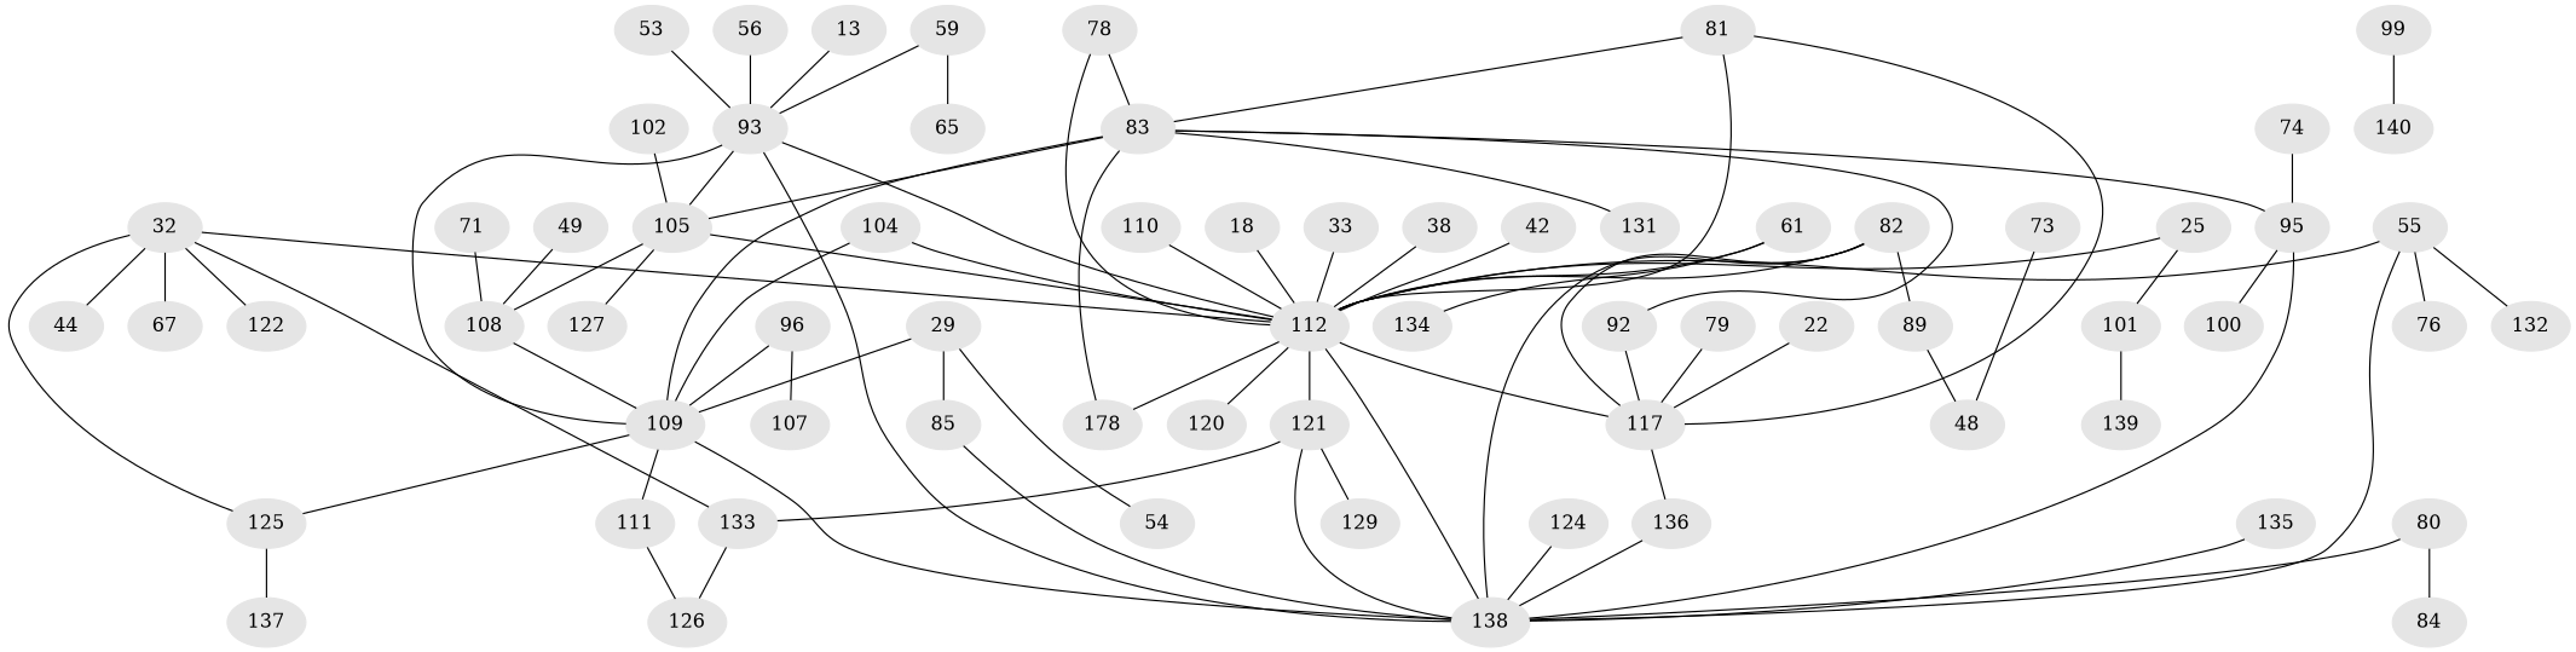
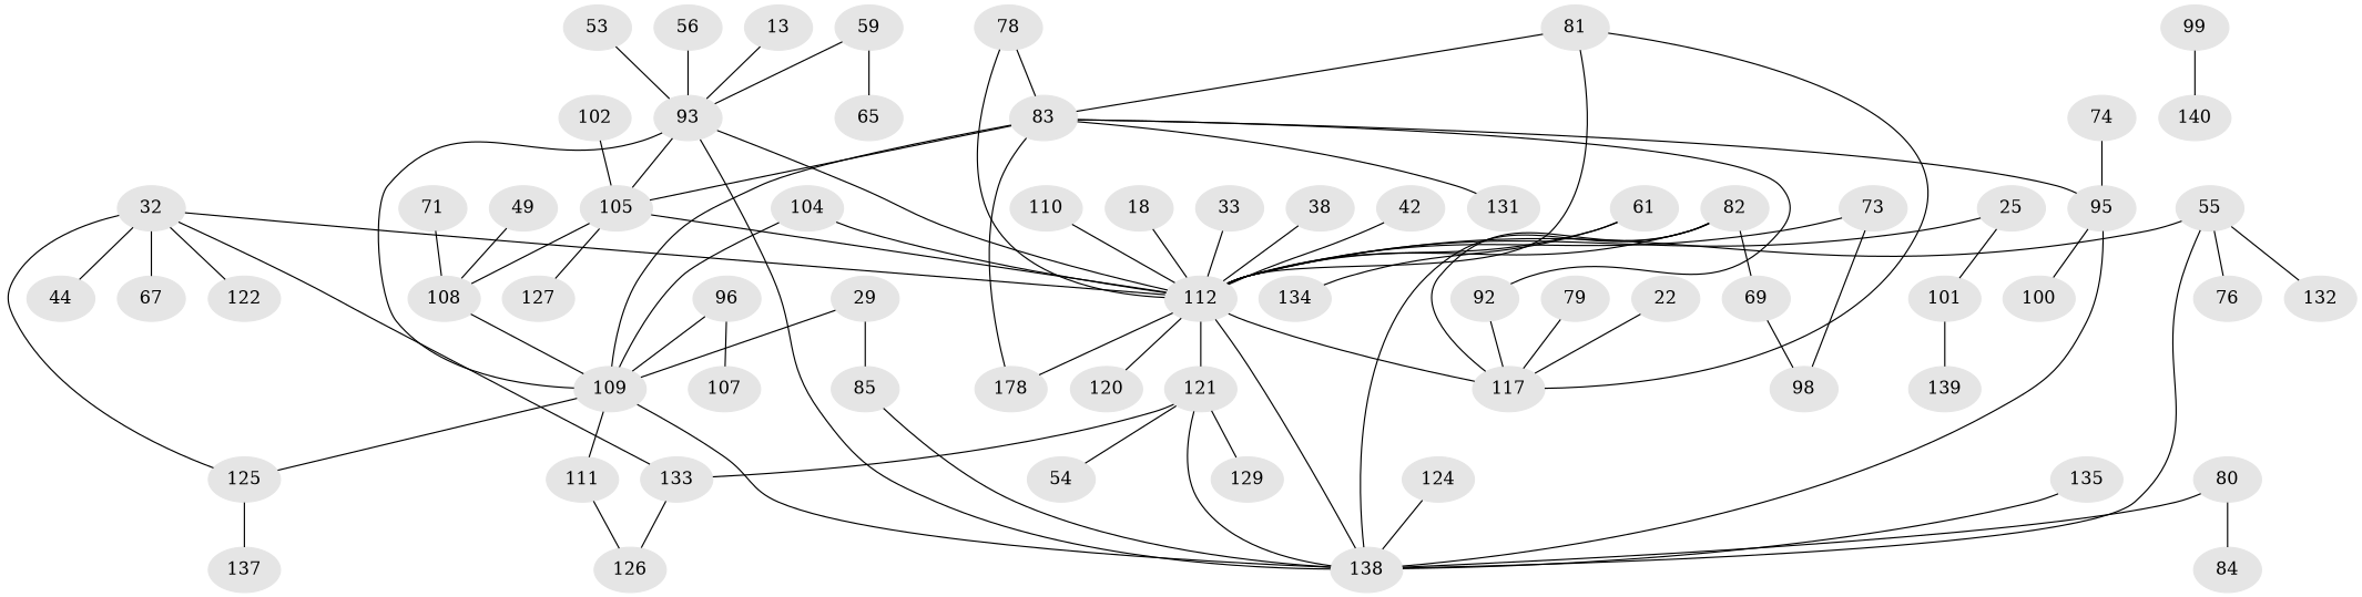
  graph {
    node [color=gray90 style=filled]
    93 [super="+16+4+20"]
    112 [super="+6+8+14+9+40+97"]
    109 [super="+46+68+27+86+12+103"]
    138 [super="+58+69+116+130"]
    105 [super="+11+50+62"]
    13
    117 [super="+23+37"]
    n8 [label=178 super="+119"]
    120
    121 [super="+114"]
    18
-   136 [super="+87"]
    22
    25 [super="+21+19"]
    101 [super="+45"]
    139
    29
    54
    85 [super="+75"]
    125 [super="+115"]
    111
    44 [super="+36"]
    32
    67
    133
    122
    137
    126
    33
    38
    42
    108 [super="+39"]
    49
    53
    55
    76
    132
    56 [super="+48"]
    59
    65
    61
    134
    71
    73 [super="+64"]
-   98 [label=48]
+   98
    95 [super="+91+57+72"]
    100
    74
    83 [super="+34+28+52"]
    92
    131
    78
    79
    80
    84
    81 [super="+31"]
    82 [super="+43"]
-   89
+   89 [label=69]
    127
    96
    107
    99
    140
    102
    104 [super="+77"]
    110 [super="+15"]
    129
    124
    135
    93 -- 112 [weight=3]
    93 -- 109 [weight=2]
    93 -- 138 [weight=3]
    93 -- 105
    112 -- 138
    112 -- 117 [weight=2]
    112 -- n8
    112 -- 120
    112 -- 121 [weight=2]
    109 -- 138
    109 -- 125
    109 -- 111
    105 -- 112
    105 -- 108 [weight=2]
    105 -- 127
    13 -- 93
-   117 -- 136
    121 -- 138
    121 -- 133
    121 -- 129
    18 -- 112
-   136 -- 138 [weight=2]
    22 -- 117
    25 -- 112 [weight=2]
    25 -- 101
    101 -- 139
    29 -- 109
-   29 -- 54
+   121 -- 54
    29 -- 85
    85 -- 138
    125 -- 137
    111 -- 126
    32 -- 112
    32 -- 125
    32 -- 44 [weight=2]
    32 -- 67
    32 -- 133
    32 -- 122
    133 -- 126
    33 -- 112
    38 -- 112
    42 -- 112
    108 -- 109
    49 -- 108
    53 -- 93
    55 -- 112
    55 -- 138
    55 -- 76
    55 -- 132
    56 -- 93 [weight=4]
    59 -- 93
    59 -- 65
    61 -- 112
    61 -- 134
    71 -- 108
+   73 -- 112
    73 -- 98
    95 -- 138
    95 -- 100
    74 -- 95
    83 -- 109 [weight=2]
    83 -- 105
    83 -- n8
    83 -- 95
    83 -- 92
    83 -- 131
    92 -- 117
    78 -- 112
    78 -- 83
    79 -- 117
    80 -- 138
    80 -- 84
    81 -- 112
    81 -- 117
    81 -- 83
    82 -- 112
    82 -- 138
    82 -- 117
    82 -- 89
    89 -- 98
    96 -- 109
    96 -- 107
    99 -- 140
    102 -- 105
    104 -- 112
    104 -- 109
    110 -- 112
    124 -- 138
    135 -- 138
  }
